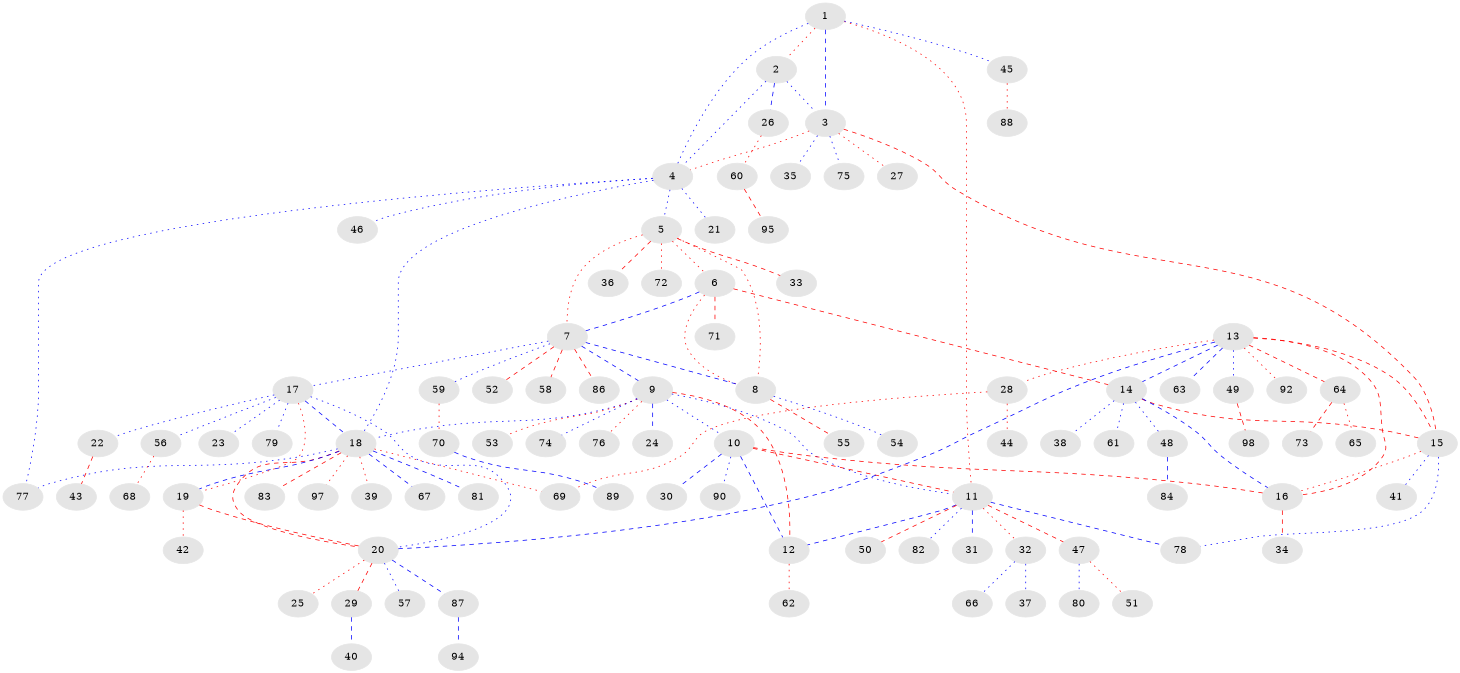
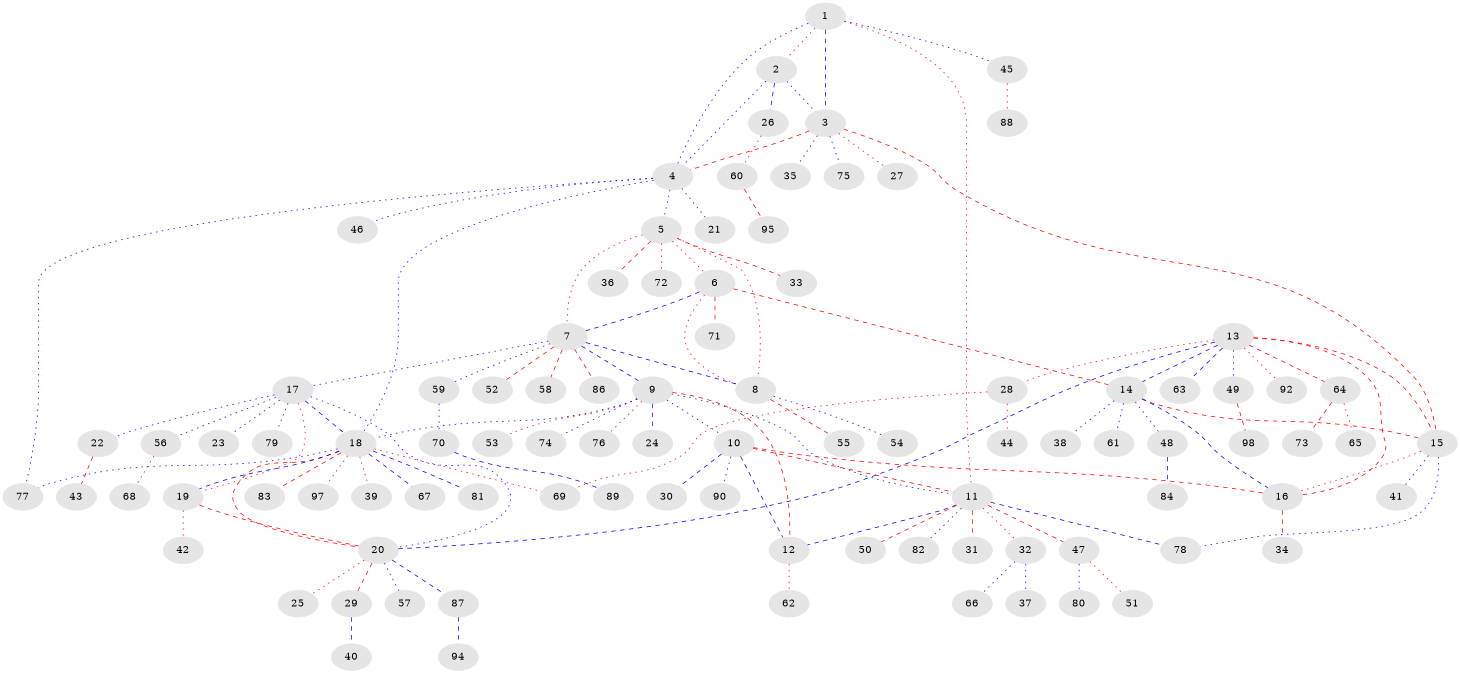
  graph {
    node [color=gray90 style=filled]
    edge [color=blue style=dotted]
    1
    2
    3
    4
    11
    45
    26
    15
    27
    35
    75
    5
    18
    21
    46
    77
    12
    31
    32
    47
    50
    78
    82
    88
    60
    16
    41
    6
    7
    8
    33
    36
    72
    20
    19
    39
    67
    69
    81
    83
    n41 [label=97]
    56
    68
    14
    71
    9
    17
    52
    58
    59
    86
    54
    55
    38
    48
    61
    10
    24
    53
    74
    76
    22
    23
    79
    70
    30
    90
    62
    34
    37
    66
    51
    80
    13
    28
    49
    63
    64
    92
    25
    29
    57
    87
    44
    n85 [label=98]
    65
    73
    84
    42
    43
    40
    94
    n93 [label=95]
    89
    1 -- 2 [color=red]
    1 -- 3 [style=dashed]
    1 -- 4
    1 -- 11 [color=red]
    1 -- 45
    2 -- 3
    2 -- 4
    2 -- 26 [style=dashed]
-   3 -- 4 [color=red]
+   3 -- 4 [color=red style=dashed]
    3 -- 15 [color=red style=dashed]
    3 -- 27 [color=red]
    3 -- 35
    3 -- 75
    4 -- 5
    4 -- 18
    4 -- 21
    4 -- 46
    4 -- 77
    11 -- 12 [style=dashed]
-   11 -- 31 [style=dashed]
+   11 -- 31 [color=red style=dashed]
    11 -- 32 [color=red]
    11 -- 47 [color=red style=dashed]
    11 -- 50 [color=red style=dashed]
    11 -- 78 [style=dashed]
    11 -- 82
    45 -- 88 [color=red]
    26 -- 60 [color=red]
    15 -- 78
    15 -- 16 [color=red]
    15 -- 41
    5 -- 6 [color=red]
    5 -- 7 [color=red]
    5 -- 8 [color=red]
    5 -- 33 [color=red style=dashed]
    5 -- 36 [color=red style=dashed]
    5 -- 72 [color=red]
    18 -- 77
    18 -- 20 [color=red style=dashed]
    18 -- 19 [style=dashed]
    18 -- 39 [color=red]
    18 -- 67 [style=dashed]
    18 -- 69 [color=red]
    18 -- 81 [style=dashed]
    18 -- 83 [color=red style=dashed]
    18 -- n41 [color=red]
    12 -- 62 [color=red]
    32 -- 37
    32 -- 66
    47 -- 51 [color=red]
    47 -- 80
    60 -- n93 [color=red style=dashed]
    16 -- 34 [color=red style=dashed]
    6 -- 7 [style=dashed]
    6 -- 8 [color=red]
    6 -- 14 [color=red style=dashed]
    6 -- 71 [color=red style=dashed]
    7 -- 8 [style=dashed]
    7 -- 9 [style=dashed]
    7 -- 17
    7 -- 52 [color=red style=dashed]
    7 -- 58 [color=red style=dashed]
    7 -- 59
    7 -- 86 [color=red style=dashed]
    8 -- 54
    8 -- 55 [color=red style=dashed]
    20 -- 25 [color=red]
    20 -- 29 [color=red style=dashed]
    20 -- 57
    20 -- 87 [style=dashed]
    19 -- 20 [color=red style=dashed]
    19 -- 42 [color=red]
    56 -- 68 [color=red]
    14 -- 15 [color=red style=dashed]
    14 -- 16 [style=dashed]
    14 -- 38
    14 -- 48
    14 -- 61
    9 -- 11
    9 -- 18
    9 -- 12 [color=red style=dashed]
    9 -- 10
    9 -- 24 [style=dashed]
    9 -- 53 [color=red]
    9 -- 74
    9 -- 76 [color=red]
    17 -- 18 [style=dashed]
    17 -- 20
    17 -- 19 [color=red]
    17 -- 56
    17 -- 22
    17 -- 23
    17 -- 79
-   59 -- 70 [color=red]
+   59 -- 70
    48 -- 84 [style=dashed]
    10 -- 11 [color=red style=dashed]
    10 -- 12 [style=dashed]
    10 -- 16 [color=red style=dashed]
    10 -- 30 [style=dashed]
    10 -- 90
    22 -- 43 [color=red style=dashed]
    70 -- 89 [style=dashed]
    13 -- 15 [color=red style=dashed]
    13 -- 16 [color=red style=dashed]
    13 -- 20 [style=dashed]
    13 -- 14 [style=dashed]
    13 -- 28 [color=red]
    13 -- 49
    13 -- 63 [style=dashed]
    13 -- 64 [color=red style=dashed]
    13 -- 92 [color=red]
    28 -- 69 [color=red]
    28 -- 44 [color=red]
    49 -- n85 [color=red style=dashed]
    64 -- 65 [color=red]
    64 -- 73 [color=red style=dashed]
    29 -- 40 [style=dashed]
    87 -- 94 [style=dashed]
  }
